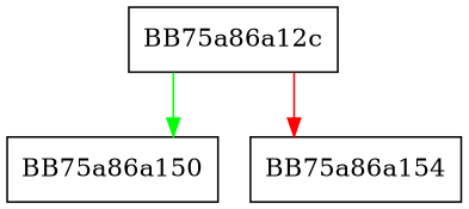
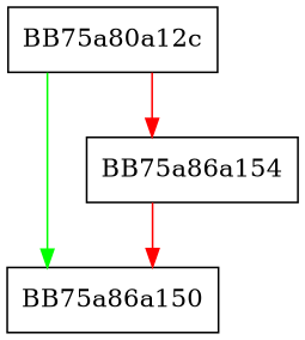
  digraph {
    splines=ortho
    node [shape=box]
    edge [color=red]
    n1 [label=BB75a86a150]
-   BB75a86a12c
+   BB75a86a12c [label=BB75a80a12c]
    BB75a86a154
    BB75a86a12c -> n1 [color=green]
    BB75a86a12c -> BB75a86a154
+   BB75a86a154 -> n1
  }
